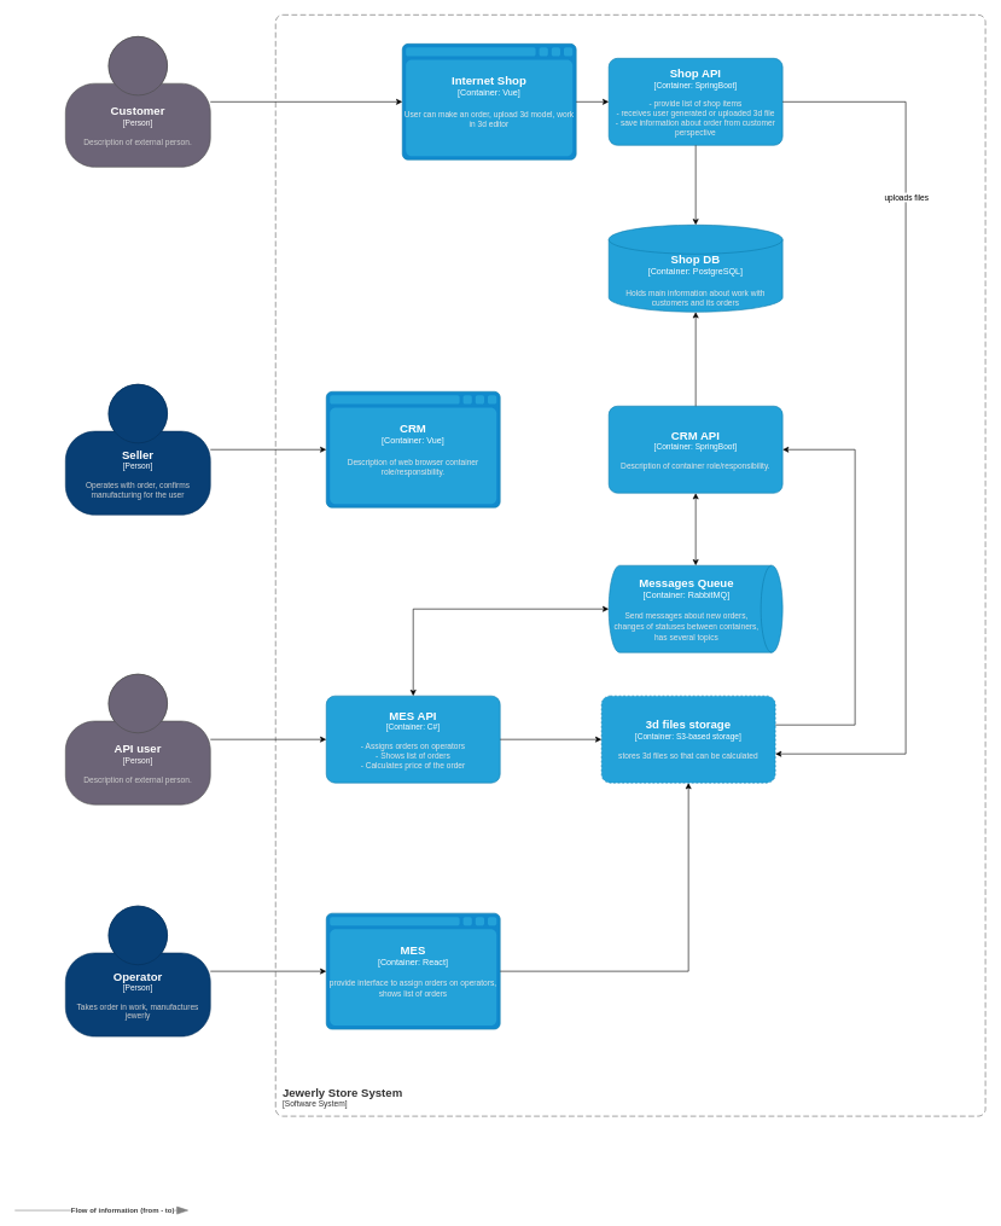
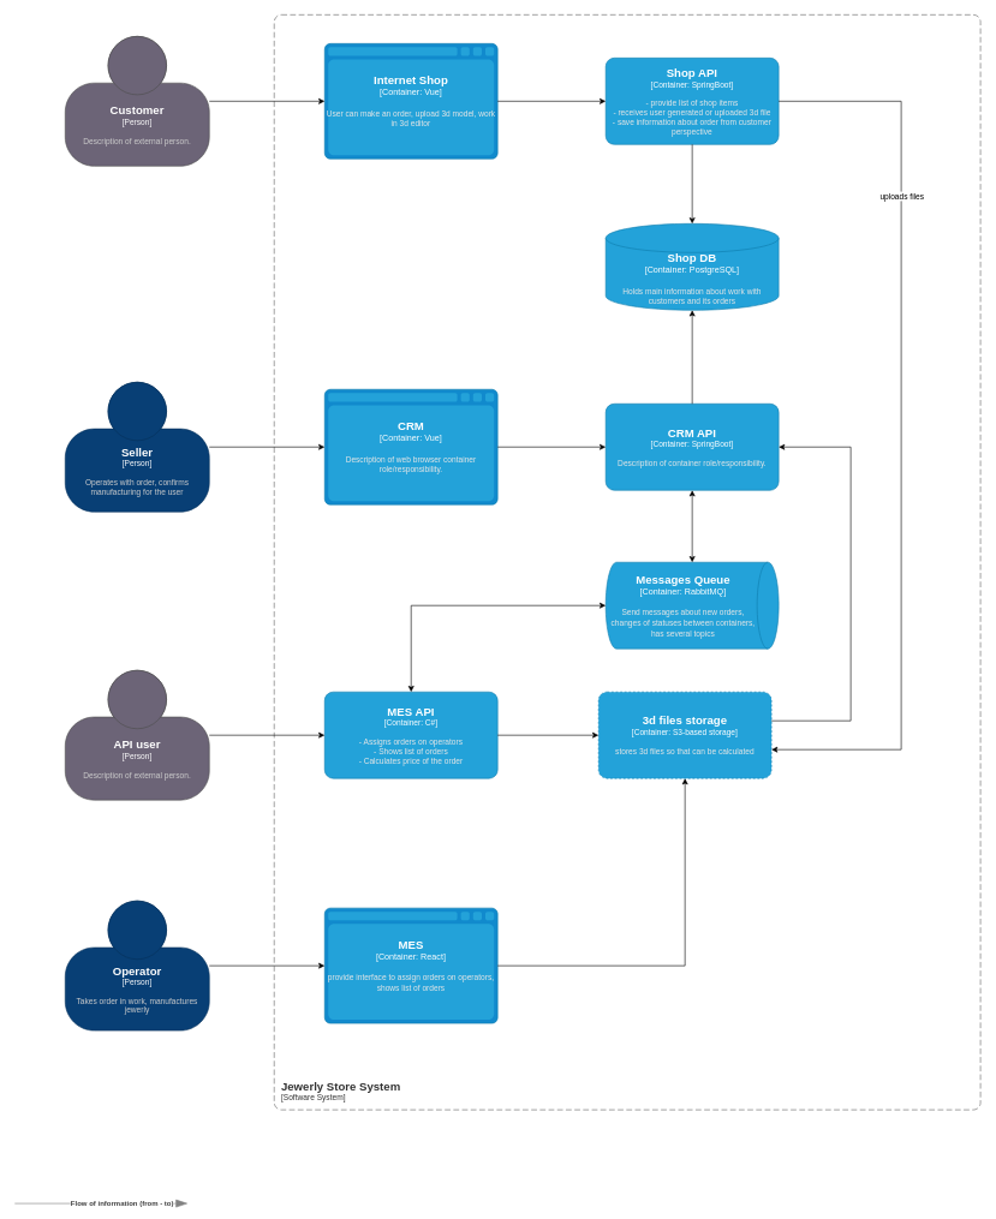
  <mxCell id="0" />
  <mxCell id="1" parent="0" />
  <mxCell id="2" value="&lt;font style=&quot;font-size: 16px&quot;&gt;&lt;b&gt;MES API&lt;/b&gt;&lt;/font&gt;&lt;div&gt;[Container: C#]&lt;/div&gt;&lt;br&gt;&lt;div&gt;&lt;font style=&quot;font-size: 11px&quot;&gt;&lt;font color=&quot;#E6E6E6&quot;&gt;- Assigns orders on operators&#10;- Shows list of orders&#10;- Calculates price of the order&lt;/font&gt;&lt;/div&gt;" style="rounded=1;whiteSpace=wrap;html=1;fontSize=11;labelBackgroundColor=none;fillColor=#23A2D9;fontColor=#ffffff;align=center;arcSize=10;strokeColor=#0E7DAD;metaEdit=1;resizable=0;points=[[0.25,0,0],[0.5,0,0],[0.75,0,0],[1,0.25,0],[1,0.5,0],[1,0.75,0],[0.75,1,0],[0.5,1,0],[0.25,1,0],[0,0.75,0],[0,0.5,0],[0,0.25,0]];" parent="1" vertex="1"><mxGeometry x="450" y="960" width="240" height="120" as="geometry" /></mxCell>
  <mxCell id="3" value="&lt;font style=&quot;font-size: 16px&quot;&gt;&lt;b&gt;Messages Queue&lt;/b&gt;&lt;/font&gt;&lt;div&gt;[Container:&amp;nbsp;RabbitMQ]&lt;/div&gt;&lt;br&gt;&lt;div&gt;&lt;font style=&quot;font-size: 11px&quot;&gt;&lt;font color=&quot;#E6E6E6&quot;&gt;Send messages about new orders, changes of statuses between containers, has several topics&lt;/font&gt;&lt;/div&gt;" style="shape=cylinder3;size=15;direction=south;whiteSpace=wrap;html=1;boundedLbl=1;rounded=0;labelBackgroundColor=none;fillColor=#23A2D9;fontSize=12;fontColor=#ffffff;align=center;strokeColor=#0E7DAD;metaEdit=1;points=[[0.5,0,0],[1,0.25,0],[1,0.5,0],[1,0.75,0],[0.5,1,0],[0,0.75,0],[0,0.5,0],[0,0.25,0]];resizable=0;" parent="1" vertex="1"><mxGeometry x="840" y="780" width="240" height="120" as="geometry" /></mxCell>
- <mxCell id="4" value="&lt;font style=&quot;font-size: 16px&quot;&gt;&lt;b&gt;Internet Shop&lt;/b&gt;&lt;/font&gt;&lt;div&gt;[Container:&amp;nbsp;Vue]&lt;/div&gt;&lt;br&gt;&lt;div&gt;&lt;font style=&quot;font-size: 11px&quot;&gt;&lt;font color=&quot;#E6E6E6&quot;&gt;User can make an order, upload 3d model, work in 3d editor&lt;/font&gt;&lt;/div&gt;" style="shape=mxgraph.c4.webBrowserContainer2;whiteSpace=wrap;html=1;boundedLbl=1;rounded=0;labelBackgroundColor=none;strokeColor=#118ACD;fillColor=#23A2D9;strokeColor=#118ACD;strokeColor2=#0E7DAD;fontSize=12;fontColor=#ffffff;align=center;metaEdit=1;points=[[0.5,0,0],[1,0.25,0],[1,0.5,0],[1,0.75,0],[0.5,1,0],[0,0.75,0],[0,0.5,0],[0,0.25,0]];resizable=0;" parent="1" vertex="1"><mxGeometry x="555" y="60" width="240" height="160" as="geometry" /></mxCell>
+ <mxCell id="4" value="&lt;font style=&quot;font-size: 16px&quot;&gt;&lt;b&gt;Internet Shop&lt;/b&gt;&lt;/font&gt;&lt;div&gt;[Container:&amp;nbsp;Vue]&lt;/div&gt;&lt;br&gt;&lt;div&gt;&lt;font style=&quot;font-size: 11px&quot;&gt;&lt;font color=&quot;#E6E6E6&quot;&gt;User can make an order, upload 3d model, work in 3d editor&lt;/font&gt;&lt;/div&gt;" style="shape=mxgraph.c4.webBrowserContainer2;whiteSpace=wrap;html=1;boundedLbl=1;rounded=0;labelBackgroundColor=none;strokeColor=#118ACD;fillColor=#23A2D9;strokeColor=#118ACD;strokeColor2=#0E7DAD;fontSize=12;fontColor=#ffffff;align=center;metaEdit=1;points=[[0.5,0,0],[1,0.25,0],[1,0.5,0],[1,0.75,0],[0.5,1,0],[0,0.75,0],[0,0.5,0],[0,0.25,0]];resizable=0;" parent="1" vertex="1"><mxGeometry x="450" y="60" width="240" height="160" as="geometry" /></mxCell>
  <mxCell id="5" value="&lt;font style=&quot;font-size: 16px&quot;&gt;&lt;b&gt;MES&lt;/b&gt;&lt;/font&gt;&lt;div&gt;[Container:&amp;nbsp;React]&lt;/div&gt;&lt;br&gt;&lt;div&gt;&lt;font style=&quot;font-size: 11px&quot;&gt;&lt;font color=&quot;#E6E6E6&quot;&gt;provide interface to assign orders on operators, shows list of orders&lt;/font&gt;&lt;/div&gt;" style="shape=mxgraph.c4.webBrowserContainer2;whiteSpace=wrap;html=1;boundedLbl=1;rounded=0;labelBackgroundColor=none;strokeColor=#118ACD;fillColor=#23A2D9;strokeColor=#118ACD;strokeColor2=#0E7DAD;fontSize=12;fontColor=#ffffff;align=center;metaEdit=1;points=[[0.5,0,0],[1,0.25,0],[1,0.5,0],[1,0.75,0],[0.5,1,0],[0,0.75,0],[0,0.5,0],[0,0.25,0]];resizable=0;" parent="1" vertex="1"><mxGeometry x="450" y="1260" width="240" height="160" as="geometry" /></mxCell>
  <mxCell id="6" style="edgeStyle=orthogonalEdgeStyle;rounded=0;orthogonalLoop=1;jettySize=auto;html=1;" parent="1" source="7" target="5" edge="1"><mxGeometry relative="1" as="geometry" /></mxCell>
  <mxCell id="7" value="&lt;font style=&quot;font-size: 16px&quot;&gt;&lt;b&gt;Operator&lt;/b&gt;&lt;/font&gt;&lt;div&gt;[Person]&lt;/div&gt;&lt;br&gt;&lt;div&gt;&lt;font style=&quot;font-size: 11px&quot;&gt;&lt;font color=&quot;#cccccc&quot;&gt;Takes order in work, manufactures jewerly &lt;/font&gt;&lt;/div&gt;" style="html=1;fontSize=11;dashed=0;whiteSpace=wrap;fillColor=#083F75;strokeColor=#06315C;fontColor=#ffffff;shape=mxgraph.c4.person2;align=center;metaEdit=1;points=[[0.5,0,0],[1,0.5,0],[1,0.75,0],[0.75,1,0],[0.5,1,0],[0.25,1,0],[0,0.75,0],[0,0.5,0]];resizable=0;" parent="1" vertex="1"><mxGeometry x="90" y="1250" width="200" height="180" as="geometry" /></mxCell>
  <mxCell id="8" value="&lt;font style=&quot;font-size: 16px&quot;&gt;&lt;b&gt;Customer&lt;/b&gt;&lt;/font&gt;&lt;div&gt;[Person]&lt;/div&gt;&lt;br&gt;&lt;div&gt;&lt;font style=&quot;font-size: 11px&quot;&gt;&lt;font color=&quot;#cccccc&quot;&gt;Description of external person.&lt;/font&gt;&lt;/div&gt;" style="html=1;fontSize=11;dashed=0;whiteSpace=wrap;fillColor=#6C6477;strokeColor=#4D4D4D;fontColor=#ffffff;shape=mxgraph.c4.person2;align=center;metaEdit=1;points=[[0.5,0,0],[1,0.5,0],[1,0.75,0],[0.75,1,0],[0.5,1,0],[0.25,1,0],[0,0.75,0],[0,0.5,0]];resizable=0;" parent="1" vertex="1"><mxGeometry x="90" y="50" width="200" height="180" as="geometry" /></mxCell>
  <mxCell id="9" value="&lt;font style=&quot;font-size: 16px&quot;&gt;&lt;b&gt;API user&lt;/b&gt;&lt;/font&gt;&lt;div&gt;[Person]&lt;/div&gt;&lt;br&gt;&lt;div&gt;&lt;font style=&quot;font-size: 11px&quot;&gt;&lt;font color=&quot;#cccccc&quot;&gt;Description of external person.&lt;/font&gt;&lt;/div&gt;" style="html=1;fontSize=11;dashed=0;whiteSpace=wrap;fillColor=#6C6477;strokeColor=#4D4D4D;fontColor=#ffffff;shape=mxgraph.c4.person2;align=center;metaEdit=1;points=[[0.5,0,0],[1,0.5,0],[1,0.75,0],[0.75,1,0],[0.5,1,0],[0.25,1,0],[0,0.75,0],[0,0.5,0]];resizable=0;" parent="1" vertex="1"><mxGeometry x="90" y="930" width="200" height="180" as="geometry" /></mxCell>
  <mxCell id="10" value="&lt;font style=&quot;font-size: 16px&quot;&gt;&lt;b&gt;Shop API&lt;/b&gt;&lt;/font&gt;&lt;div&gt;[Container: SpringBoot]&lt;/div&gt;&lt;br&gt;&lt;div&gt;&lt;font style=&quot;font-size: 11px&quot;&gt;&lt;font color=&quot;#E6E6E6&quot;&gt;- provide list of shop items&#10;- receives user generated or uploaded 3d file&#10;- save information about order from customer perspective&#10;&lt;/font&gt;&lt;/div&gt;" style="rounded=1;whiteSpace=wrap;html=1;fontSize=11;labelBackgroundColor=none;fillColor=#23A2D9;fontColor=#ffffff;align=center;arcSize=10;strokeColor=#0E7DAD;metaEdit=1;resizable=0;points=[[0.25,0,0],[0.5,0,0],[0.75,0,0],[1,0.25,0],[1,0.5,0],[1,0.75,0],[0.75,1,0],[0.5,1,0],[0.25,1,0],[0,0.75,0],[0,0.5,0],[0,0.25,0]];" parent="1" vertex="1"><mxGeometry x="840" y="80" width="240" height="120" as="geometry" /></mxCell>
  <mxCell id="11" value="&lt;font style=&quot;font-size: 16px&quot;&gt;&lt;b&gt;CRM&lt;/b&gt;&lt;/font&gt;&lt;div&gt;[Container:&amp;nbsp;Vue]&lt;/div&gt;&lt;br&gt;&lt;div&gt;&lt;font style=&quot;font-size: 11px&quot;&gt;&lt;font color=&quot;#E6E6E6&quot;&gt;Description of web browser container role/responsibility.&lt;/font&gt;&lt;/div&gt;" style="shape=mxgraph.c4.webBrowserContainer2;whiteSpace=wrap;html=1;boundedLbl=1;rounded=0;labelBackgroundColor=none;strokeColor=#118ACD;fillColor=#23A2D9;strokeColor=#118ACD;strokeColor2=#0E7DAD;fontSize=12;fontColor=#ffffff;align=center;metaEdit=1;points=[[0.5,0,0],[1,0.25,0],[1,0.5,0],[1,0.75,0],[0.5,1,0],[0,0.75,0],[0,0.5,0],[0,0.25,0]];resizable=0;" parent="1" vertex="1"><mxGeometry x="450" y="540" width="240" height="160" as="geometry" /></mxCell>
  <mxCell id="12" value="&lt;font style=&quot;font-size: 16px&quot;&gt;&lt;b&gt;CRM API&lt;/b&gt;&lt;/font&gt;&lt;div&gt;[Container: SpringBoot]&lt;/div&gt;&lt;br&gt;&lt;div&gt;&lt;font style=&quot;font-size: 11px&quot;&gt;&lt;font color=&quot;#E6E6E6&quot;&gt;Description of container role/responsibility.&lt;/font&gt;&lt;/div&gt;" style="rounded=1;whiteSpace=wrap;html=1;fontSize=11;labelBackgroundColor=none;fillColor=#23A2D9;fontColor=#ffffff;align=center;arcSize=10;strokeColor=#0E7DAD;metaEdit=1;resizable=0;points=[[0.25,0,0],[0.5,0,0],[0.75,0,0],[1,0.25,0],[1,0.5,0],[1,0.75,0],[0.75,1,0],[0.5,1,0],[0.25,1,0],[0,0.75,0],[0,0.5,0],[0,0.25,0]];" parent="1" vertex="1"><mxGeometry x="840" y="560" width="240" height="120" as="geometry" /></mxCell>
  <mxCell id="13" value="&lt;font style=&quot;font-size: 16px&quot;&gt;&lt;b&gt;Shop DB&lt;/b&gt;&lt;/font&gt;&lt;div&gt;[Container:&amp;nbsp;PostgreSQL]&lt;/div&gt;&lt;br&gt;&lt;div&gt;&lt;font style=&quot;font-size: 11px&quot;&gt;&lt;font color=&quot;#E6E6E6&quot;&gt;Holds main information about work with customers and its orders&#10;&lt;/font&gt;&lt;/div&gt;" style="shape=cylinder3;size=20;whiteSpace=wrap;html=1;boundedLbl=1;rounded=0;labelBackgroundColor=none;fillColor=#23A2D9;fontSize=12;fontColor=#ffffff;align=center;strokeColor=#0E7DAD;metaEdit=1;points=[[0.5,0,0],[1,0.25,0],[1,0.5,0],[1,0.75,0],[0.5,1,0],[0,0.75,0],[0,0.5,0],[0,0.25,0]];resizable=0;" parent="1" vertex="1"><mxGeometry x="840" y="310" width="240" height="120" as="geometry" /></mxCell>
  <mxCell id="14" style="edgeStyle=orthogonalEdgeStyle;rounded=0;orthogonalLoop=1;jettySize=auto;html=1;" parent="1" source="12" target="13" edge="1"><mxGeometry relative="1" as="geometry" /></mxCell>
  <mxCell id="15" style="edgeStyle=orthogonalEdgeStyle;rounded=0;orthogonalLoop=1;jettySize=auto;html=1;" parent="1" source="10" target="13" edge="1"><mxGeometry relative="1" as="geometry" /></mxCell>
  <mxCell id="16" style="edgeStyle=orthogonalEdgeStyle;rounded=0;orthogonalLoop=1;jettySize=auto;html=1;entryX=0;entryY=0.5;entryDx=0;entryDy=0;entryPerimeter=0;" parent="1" source="4" target="10" edge="1"><mxGeometry relative="1" as="geometry" /></mxCell>
  <mxCell id="17" style="edgeStyle=orthogonalEdgeStyle;rounded=0;orthogonalLoop=1;jettySize=auto;html=1;startArrow=classic;startFill=1;" parent="1" source="12" target="3" edge="1"><mxGeometry relative="1" as="geometry" /></mxCell>
  <mxCell id="18" style="edgeStyle=orthogonalEdgeStyle;rounded=0;orthogonalLoop=1;jettySize=auto;html=1;startArrow=classic;startFill=1;" parent="1" source="2" target="3" edge="1"><mxGeometry relative="1" as="geometry"><Array as="points"><mxPoint x="570" y="840" /></Array></mxGeometry></mxCell>
  <mxCell id="19" style="edgeStyle=orthogonalEdgeStyle;rounded=0;orthogonalLoop=1;jettySize=auto;html=1;" parent="1" source="5" target="25" edge="1"><mxGeometry relative="1" as="geometry" /></mxCell>
  <mxCell id="20" value="&lt;font style=&quot;font-size: 16px&quot;&gt;&lt;b&gt;&lt;div style=&quot;text-align: left&quot;&gt;Jewerly Store System&lt;/div&gt;&lt;/b&gt;&lt;/font&gt;&lt;div style=&quot;text-align: left&quot;&gt;[Software System]&lt;/div&gt;" style="rounded=1;fontSize=11;whiteSpace=wrap;html=1;dashed=1;arcSize=20;fillColor=none;strokeColor=#666666;fontColor=#333333;labelBackgroundColor=none;align=left;verticalAlign=bottom;labelBorderColor=none;spacingTop=0;spacing=10;dashPattern=8 4;metaEdit=1;rotatable=0;perimeter=rectanglePerimeter;noLabel=0;labelPadding=0;allowArrows=0;connectable=0;expand=0;recursiveResize=0;editable=1;pointerEvents=0;absoluteArcSize=1;points=[[0.25,0,0],[0.5,0,0],[0.75,0,0],[1,0.25,0],[1,0.5,0],[1,0.75,0],[0.75,1,0],[0.5,1,0],[0.25,1,0],[0,0.75,0],[0,0.5,0],[0,0.25,0]];" parent="1" vertex="1"><mxGeometry x="380" y="20" width="980" height="1520" as="geometry" /></mxCell>
  <mxCell id="21" style="edgeStyle=orthogonalEdgeStyle;rounded=0;orthogonalLoop=1;jettySize=auto;html=1;" parent="1" source="9" target="2" edge="1"><mxGeometry relative="1" as="geometry" /></mxCell>
+ <mxCell id="22" style="edgeStyle=orthogonalEdgeStyle;rounded=0;orthogonalLoop=1;jettySize=auto;html=1;" parent="1" source="11" target="12" edge="1"><mxGeometry relative="1" as="geometry" /></mxCell>
  <mxCell id="23" style="edgeStyle=orthogonalEdgeStyle;rounded=0;orthogonalLoop=1;jettySize=auto;html=1;" parent="1" source="8" target="4" edge="1"><mxGeometry relative="1" as="geometry" /></mxCell>
  <mxCell id="24" value="" style="edgeStyle=orthogonalEdgeStyle;rounded=0;orthogonalLoop=1;jettySize=auto;html=1;" parent="1" source="25" target="12" edge="1"><mxGeometry relative="1" as="geometry"><Array as="points"><mxPoint x="1180" y="1000" /><mxPoint x="1180" y="620" /></Array></mxGeometry></mxCell>
  <mxCell id="25" value="&lt;font style=&quot;font-size: 16px&quot;&gt;&lt;b&gt;3d files storage&lt;/b&gt;&lt;/font&gt;&lt;div&gt;[Container: S3-based storage]&lt;/div&gt;&lt;br&gt;&lt;div&gt;&lt;font style=&quot;font-size: 11px&quot;&gt;&lt;font color=&quot;#E6E6E6&quot;&gt;stores 3d files so that can be calculated&lt;/font&gt;&lt;/div&gt;" style="rounded=1;whiteSpace=wrap;html=1;fontSize=11;labelBackgroundColor=none;fillColor=#23A2D9;fontColor=#ffffff;align=center;arcSize=10;strokeColor=#0E7DAD;metaEdit=1;resizable=0;points=[[0.25,0,0],[0.5,0,0],[0.75,0,0],[1,0.25,0],[1,0.5,0],[1,0.75,0],[0.75,1,0],[0.5,1,0],[0.25,1,0],[0,0.75,0],[0,0.5,0],[0,0.25,0]];dashed=1;" parent="1" vertex="1"><mxGeometry x="830" y="960" width="240" height="120" as="geometry" /></mxCell>
  <mxCell id="26" style="edgeStyle=orthogonalEdgeStyle;rounded=0;orthogonalLoop=1;jettySize=auto;html=1;" parent="1" source="2" target="25" edge="1"><mxGeometry relative="1" as="geometry" /></mxCell>
  <mxCell id="27" style="edgeStyle=orthogonalEdgeStyle;rounded=0;orthogonalLoop=1;jettySize=auto;html=1;" parent="1" source="10" target="25" edge="1"><mxGeometry relative="1" as="geometry"><mxPoint x="890" y="440" as="sourcePoint" /><mxPoint x="1090.08" y="800.96" as="targetPoint" /><Array as="points"><mxPoint x="1250" y="140" /><mxPoint x="1250" y="1040" /></Array></mxGeometry></mxCell>
  <mxCell id="28" value="uploads files" style="edgeLabel;html=1;align=center;verticalAlign=middle;resizable=0;points=[];" parent="27" vertex="1" connectable="0"><mxGeometry x="-0.371" y="-2" relative="1" as="geometry"><mxPoint x="2" y="-92" as="offset" /></mxGeometry></mxCell>
  <mxCell id="29" value="&lt;font style=&quot;font-size: 16px&quot;&gt;&lt;b&gt;Seller&lt;/b&gt;&lt;/font&gt;&lt;div&gt;[Person]&lt;/div&gt;&lt;br&gt;&lt;div&gt;&lt;font style=&quot;font-size: 11px&quot;&gt;&lt;font color=&quot;#cccccc&quot;&gt;Operates with order, confirms manufacturing for the user&lt;/font&gt;&lt;/div&gt;" style="html=1;fontSize=11;dashed=0;whiteSpace=wrap;fillColor=#083F75;strokeColor=#06315C;fontColor=#ffffff;shape=mxgraph.c4.person2;align=center;metaEdit=1;points=[[0.5,0,0],[1,0.5,0],[1,0.75,0],[0.75,1,0],[0.5,1,0],[0.25,1,0],[0,0.75,0],[0,0.5,0]];resizable=0;" parent="1" vertex="1"><mxGeometry x="90" y="530" width="200" height="180" as="geometry" /></mxCell>
  <mxCell id="30" style="edgeStyle=orthogonalEdgeStyle;rounded=0;orthogonalLoop=1;jettySize=auto;html=1;" parent="1" source="29" target="11" edge="1"><mxGeometry relative="1" as="geometry" /></mxCell>
  <mxCell id="31" value="&lt;div style=&quot;text-align: left&quot;&gt;&lt;div style=&quot;text-align: center&quot;&gt;&lt;b&gt;Flow of information (from - to) &lt;/b&gt;&lt;/div&gt;" style="endArrow=blockThin;html=1;fontSize=10;fontColor=#404040;strokeWidth=1;endFill=1;strokeColor=#828282;elbow=vertical;metaEdit=1;endSize=14;startSize=14;jumpStyle=arc;jumpSize=16;rounded=0;edgeStyle=orthogonalEdgeStyle;" parent="1" edge="1"><mxGeometry x="0.25" width="240" relative="1" as="geometry"><mxPoint x="20" y="1670" as="sourcePoint" /><mxPoint x="260" y="1670" as="targetPoint" /><mxPoint x="-1" as="offset" /></mxGeometry></mxCell>
